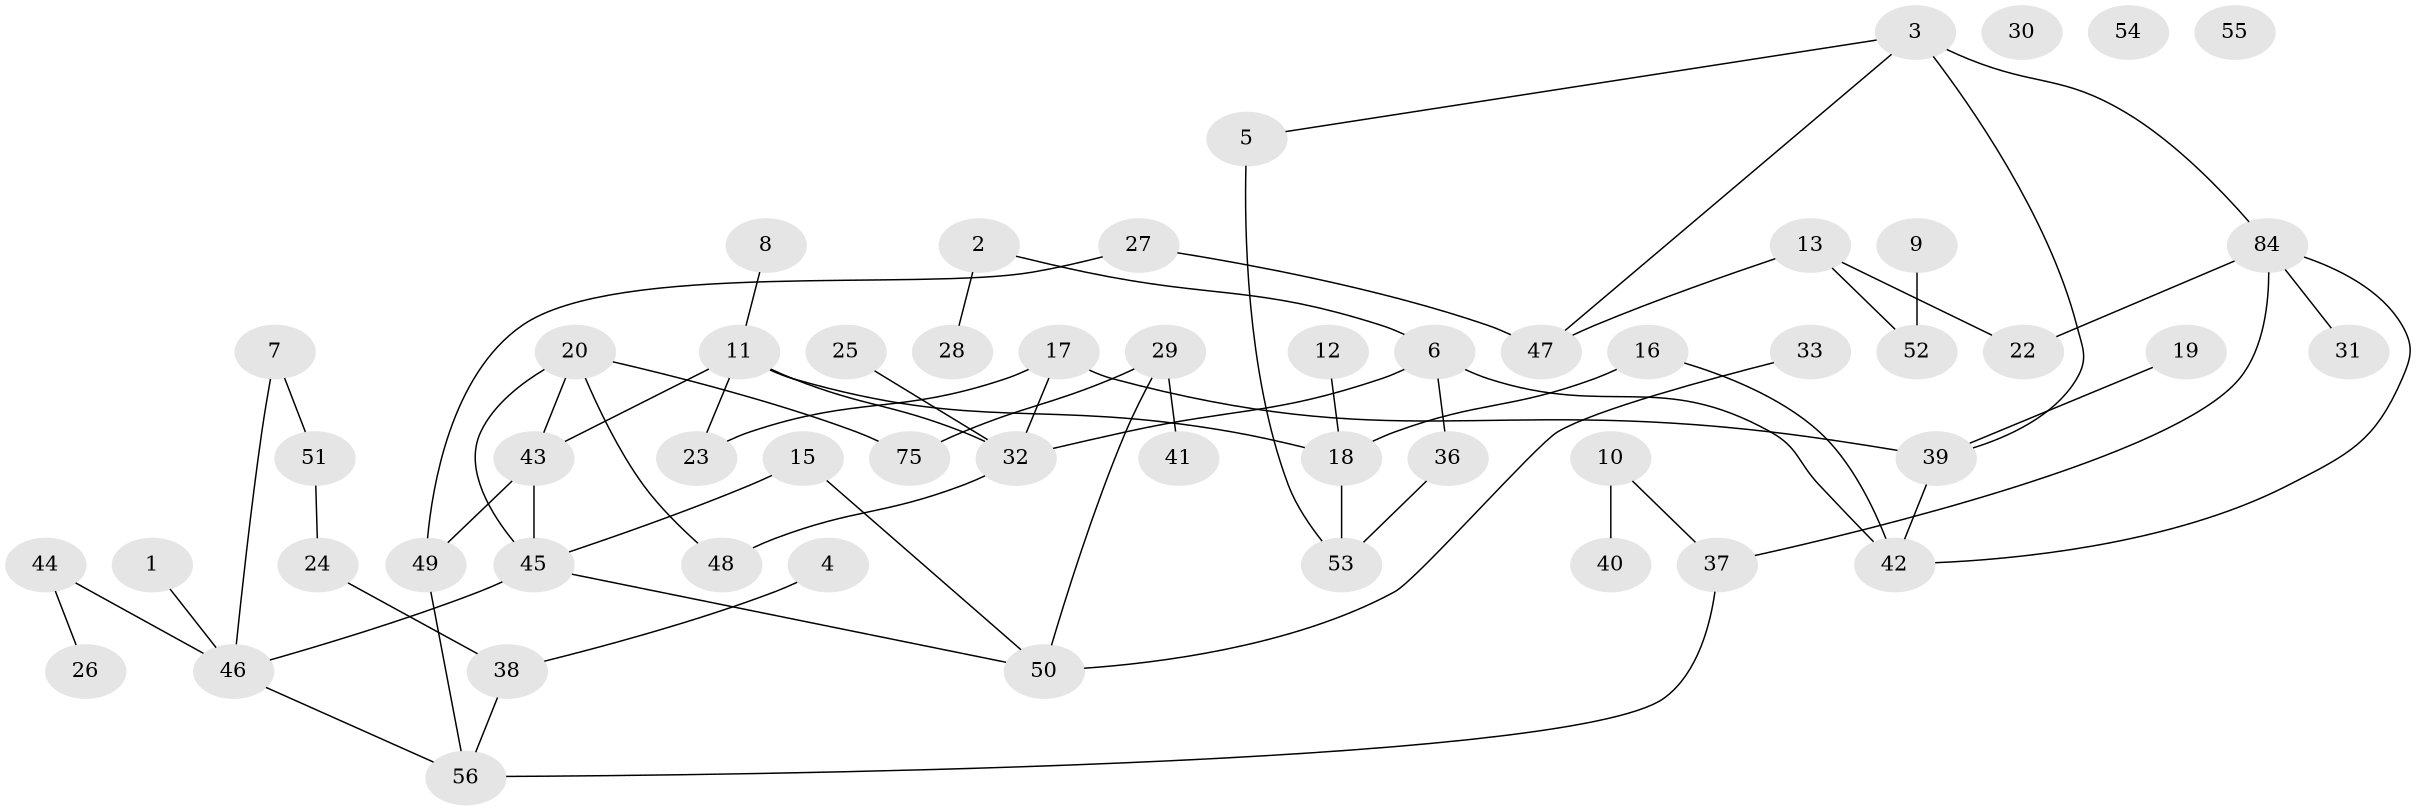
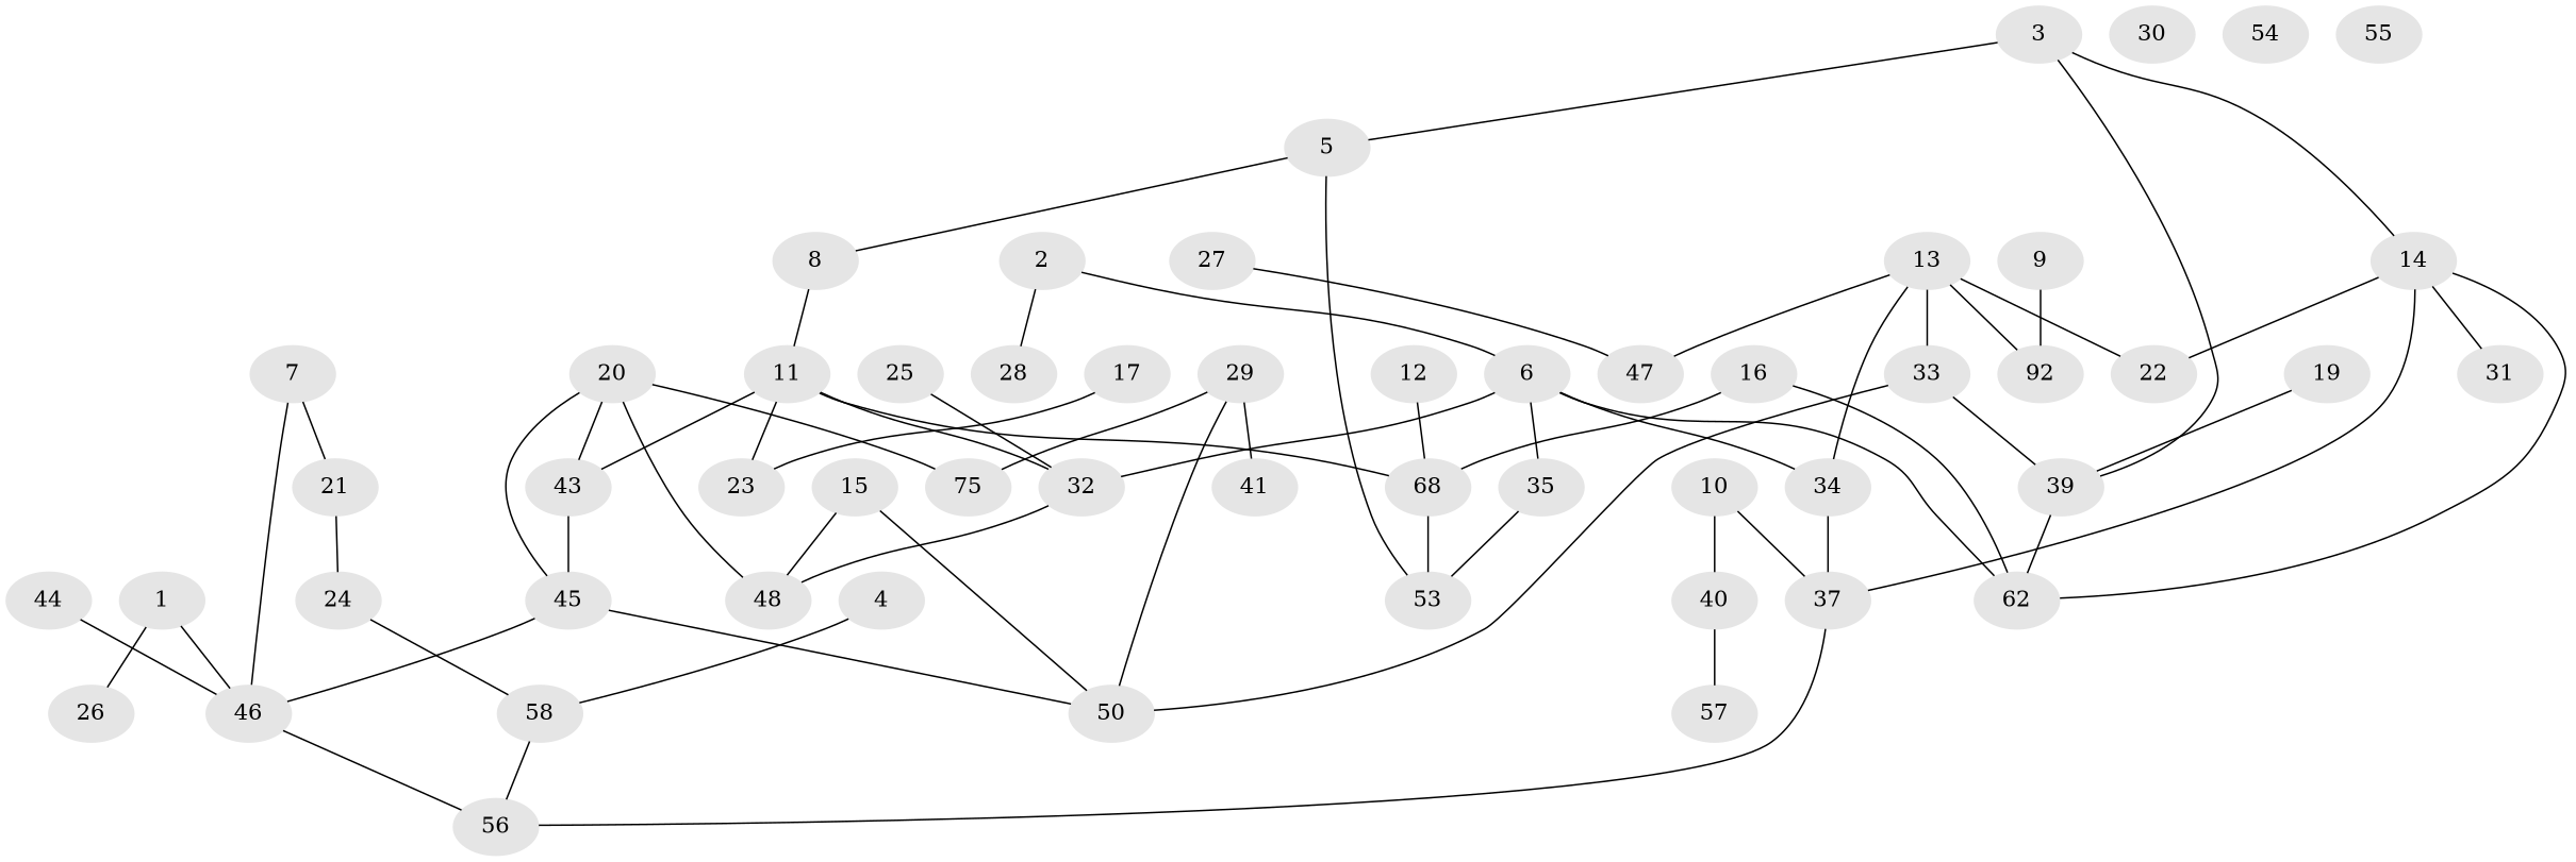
  graph {
    node [color=gray90 style=filled]
    1
    26
    46
    56
    2
    6
    28
    32
-   36
-   42
+   34
+   36 [label=35]
+   42 [label=62]
    3
    5
-   14 [label=84]
+   14
    39
    47
    8
    53
    37
    22
    31
    4
-   38
+   38 [label=58]
    11
    48
    7
-   21 [label=51]
+   21
    24
-   18
+   18 [label=68]
    23
    43
    9
-   52
+   52 [label=92]
    10
    40
+   57
    45
-   49
    12
    13
    33
    50
    15
    16
    17
    19
    20
    n48 [label=75]
    25
    27
    29
    41
    30
    44
    54
    55
-   44 -- 26
+   1 -- 26
    1 -- 46
    46 -- 56
    2 -- 6
    2 -- 28
    6 -- 32
+   6 -- 34
    6 -- 36
    6 -- 42
    32 -- 48
+   34 -- 37
    36 -- 53
    3 -- 5
    3 -- 14
    3 -- 39
-   3 -- 47
+   5 -- 8
    5 -- 53
    14 -- 42
    14 -- 37
    14 -- 22
    14 -- 31
    39 -- 42
    8 -- 11
    37 -- 56
    4 -- 38
    38 -- 56
    11 -- 32
    11 -- 18
    11 -- 23
    11 -- 43
    7 -- 46
    7 -- 21
    21 -- 24
    24 -- 38
    18 -- 53
    43 -- 45
-   43 -- 49
    9 -- 52
    10 -- 37
    10 -- 40
+   40 -- 57
    45 -- 46
    45 -- 50
-   49 -- 56
    12 -- 18
+   13 -- 34
    13 -- 47
    13 -- 22
    13 -- 52
-   17 -- 39
+   13 -- 33
+   33 -- 39
    33 -- 50
-   15 -- 45
+   15 -- 48
    15 -- 50
    16 -- 42
    16 -- 18
-   17 -- 32
    17 -- 23
    19 -- 39
    20 -- 48
    20 -- 43
    20 -- 45
    20 -- n48
    25 -- 32
    27 -- 47
-   27 -- 49
    29 -- 50
    29 -- n48
    29 -- 41
    44 -- 46
  }
